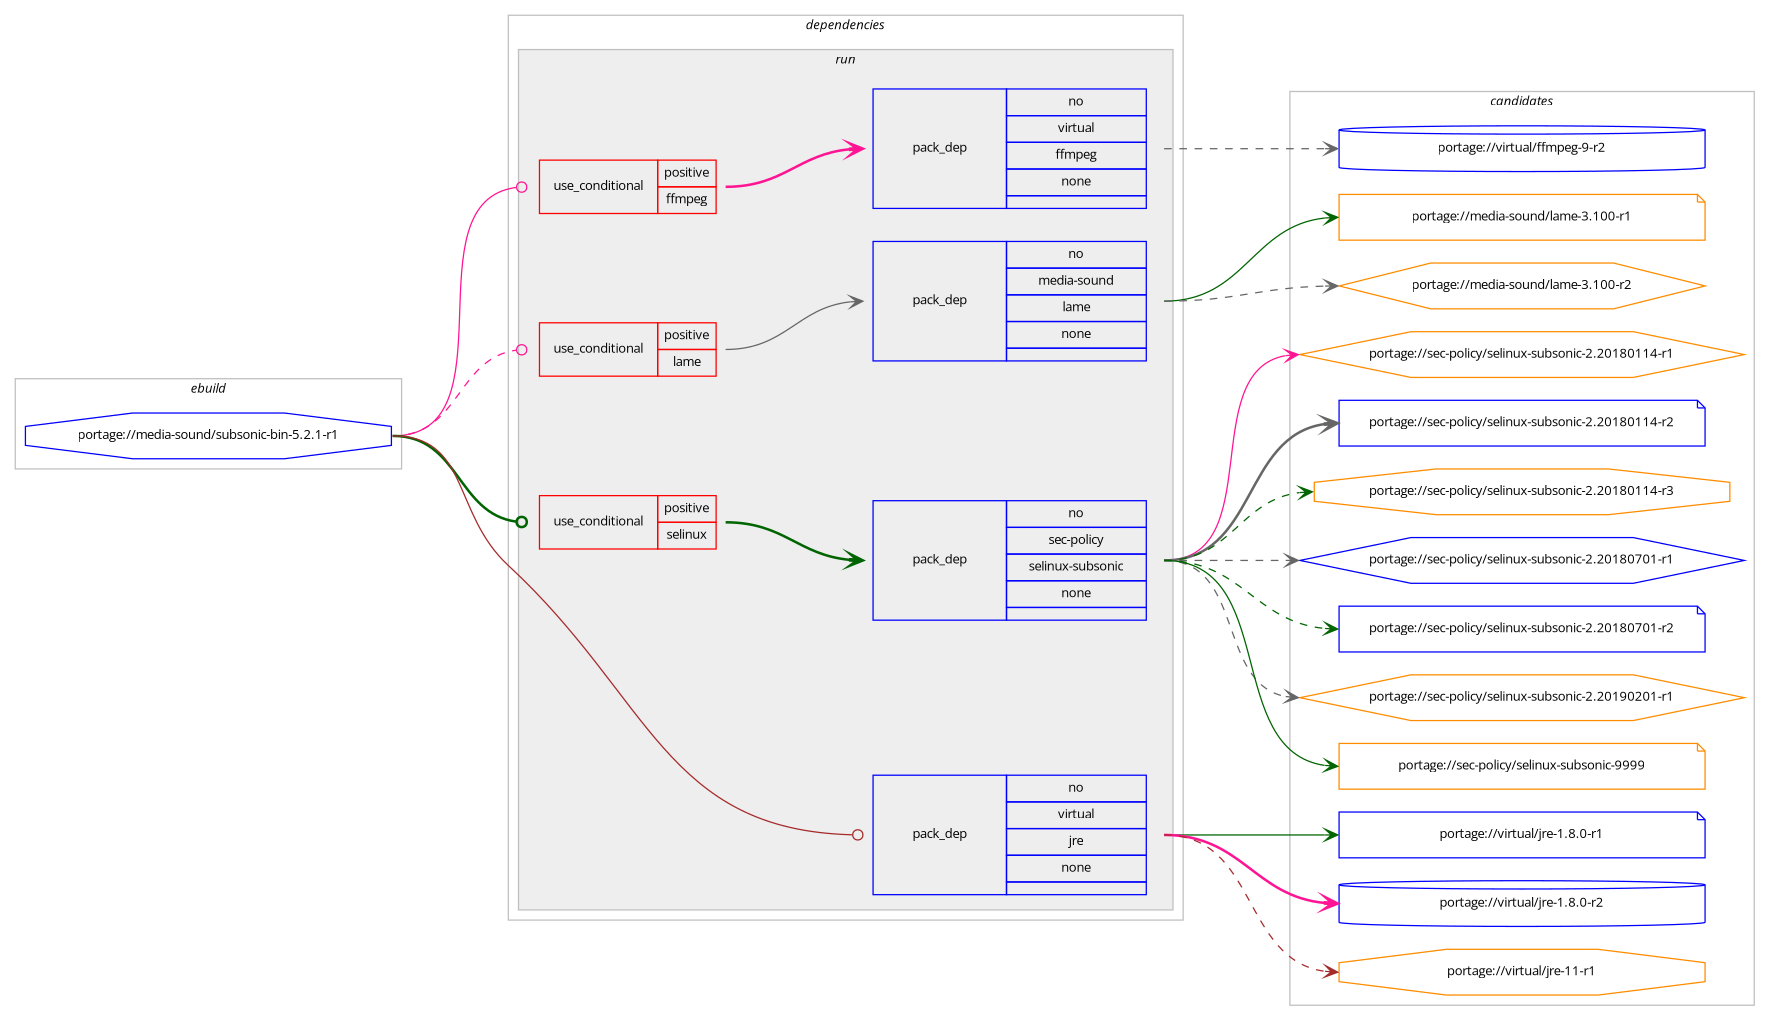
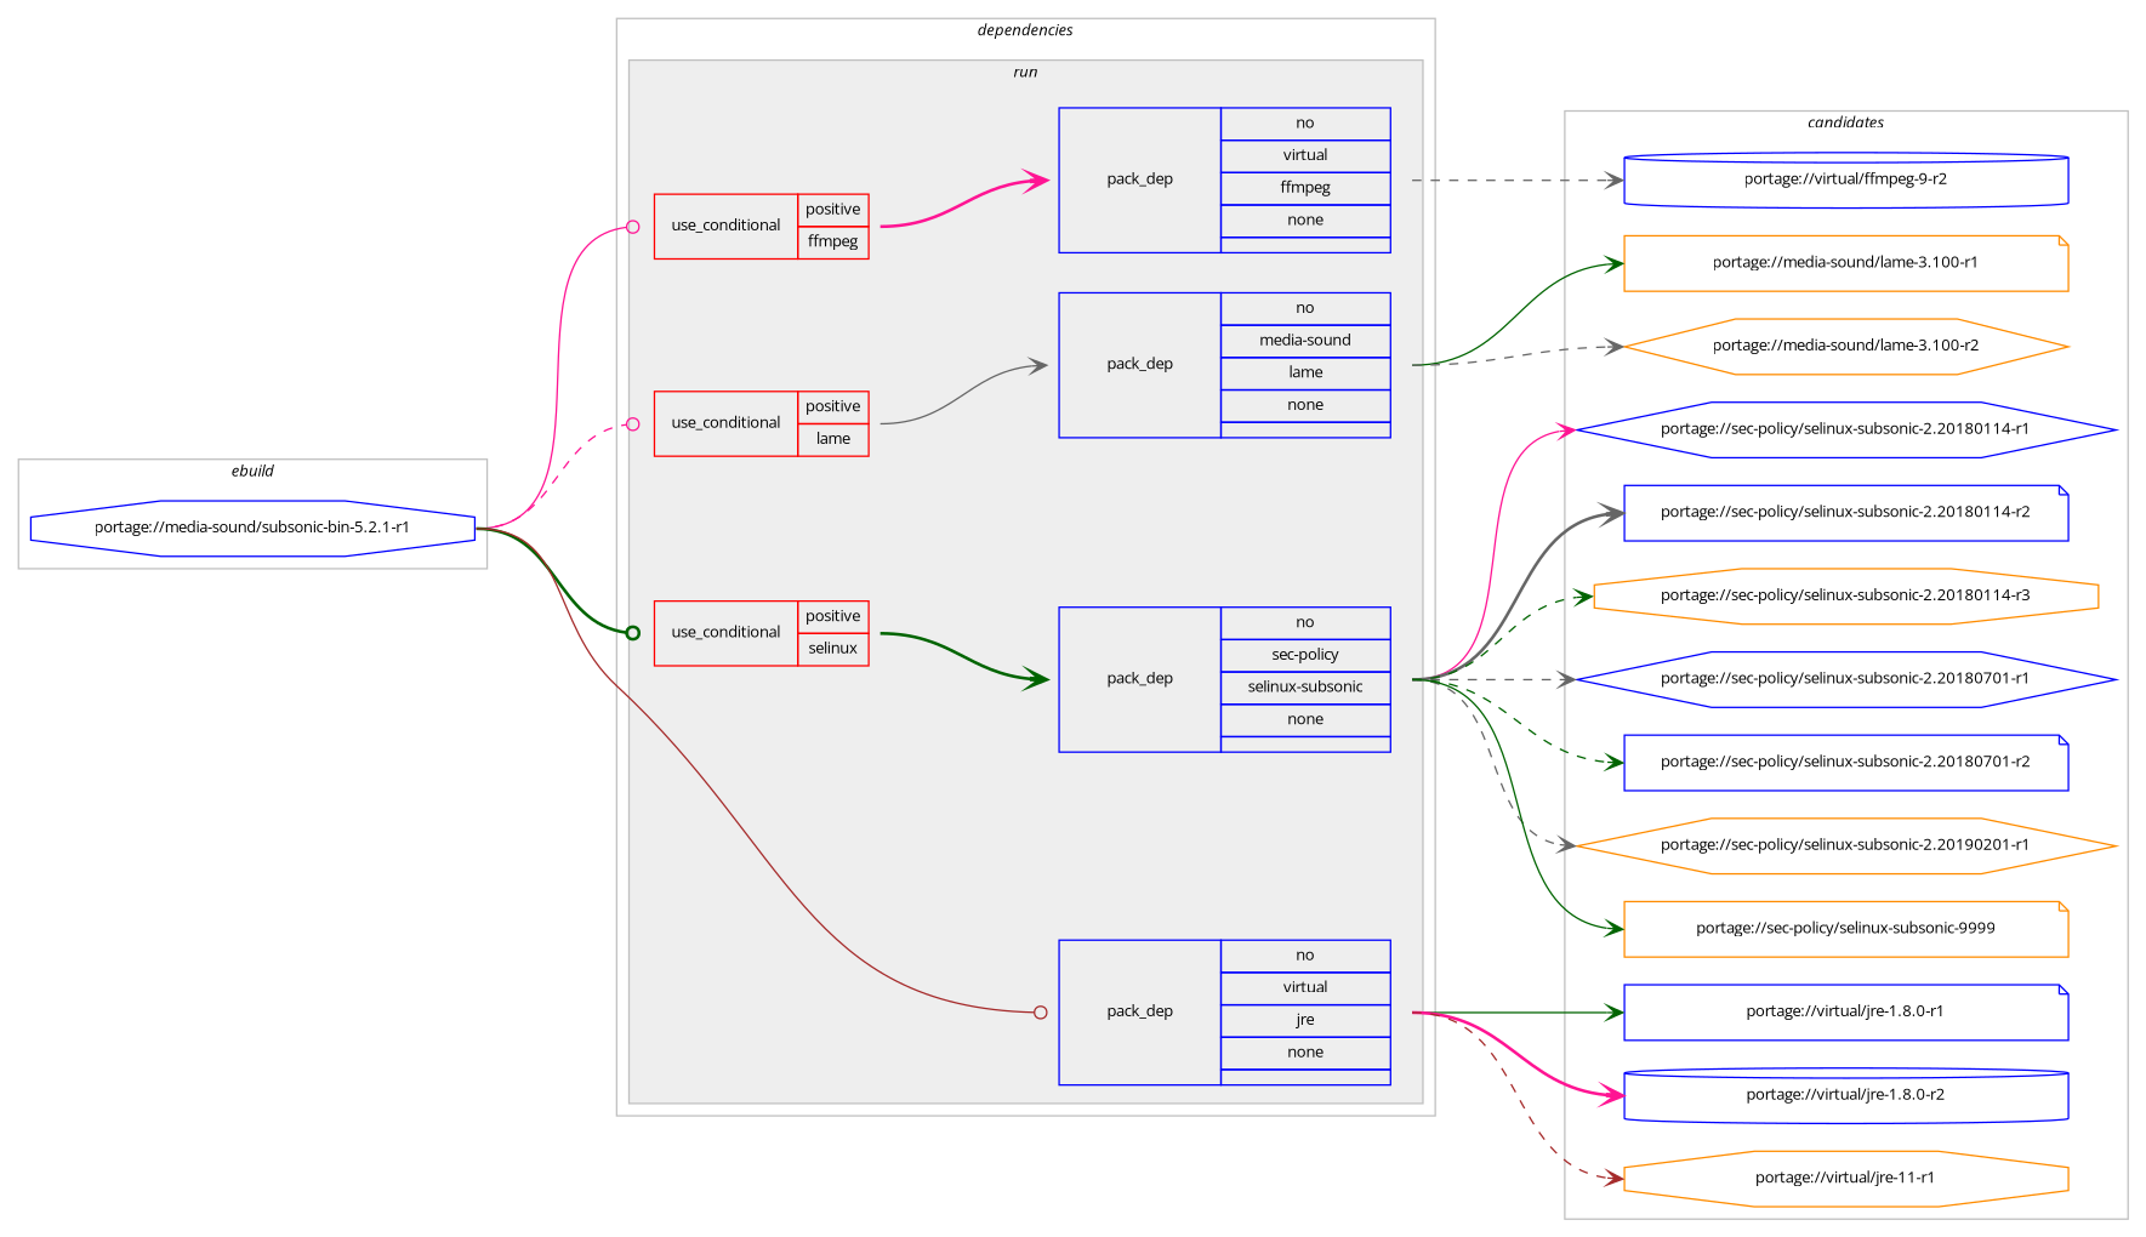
  digraph {
    compound=true
    concentrate=true
    fontname="Open Sans"
    fontsize=10
    newrank=true
    rankdir=LR
    ranksep=1.5
    node [color=blue fontname="Open Sans" fontsize=10 shape=none]
    edge [arrowhead=vee color=darkgreen fontname="Open Sans" headport=w style=dashed tailport=e weight=100]
    n1 [label="portage://media-sound/subsonic-bin-5.2.1-r1" shape=octagon width=4]
    n2 [label=<<TABLE BORDER="0" CELLBORDER="1" CELLSPACING="0" CELLPADDING="4" WIDTH="220"><TR><TD ROWSPAN="6" CELLPADDING="30">pack_dep</TD></TR><TR><TD WIDTH="110">no</TD></TR><TR><TD>virtual</TD></TR><TR><TD>ffmpeg</TD></TR><TR><TD>none</TD></TR><TR><TD></TD></TR></TABLE>>]
    n3 [color=red label=<<TABLE BORDER="0" CELLBORDER="1" CELLSPACING="0" CELLPADDING="4"><TR><TD ROWSPAN="3" CELLPADDING="10">use_conditional</TD></TR><TR><TD>positive</TD></TR><TR><TD>ffmpeg</TD></TR></TABLE>>]
    n4 [label=<<TABLE BORDER="0" CELLBORDER="1" CELLSPACING="0" CELLPADDING="4" WIDTH="220"><TR><TD ROWSPAN="6" CELLPADDING="30">pack_dep</TD></TR><TR><TD WIDTH="110">no</TD></TR><TR><TD>media-sound</TD></TR><TR><TD>lame</TD></TR><TR><TD>none</TD></TR><TR><TD></TD></TR></TABLE>>]
    n5 [color=red label=<<TABLE BORDER="0" CELLBORDER="1" CELLSPACING="0" CELLPADDING="4"><TR><TD ROWSPAN="3" CELLPADDING="10">use_conditional</TD></TR><TR><TD>positive</TD></TR><TR><TD>lame</TD></TR></TABLE>>]
    n6 [label=<<TABLE BORDER="0" CELLBORDER="1" CELLSPACING="0" CELLPADDING="4" WIDTH="220"><TR><TD ROWSPAN="6" CELLPADDING="30">pack_dep</TD></TR><TR><TD WIDTH="110">no</TD></TR><TR><TD>sec-policy</TD></TR><TR><TD>selinux-subsonic</TD></TR><TR><TD>none</TD></TR><TR><TD></TD></TR></TABLE>>]
    n7 [color=red label=<<TABLE BORDER="0" CELLBORDER="1" CELLSPACING="0" CELLPADDING="4"><TR><TD ROWSPAN="3" CELLPADDING="10">use_conditional</TD></TR><TR><TD>positive</TD></TR><TR><TD>selinux</TD></TR></TABLE>>]
    n8 [label=<<TABLE BORDER="0" CELLBORDER="1" CELLSPACING="0" CELLPADDING="4" WIDTH="220"><TR><TD ROWSPAN="6" CELLPADDING="30">pack_dep</TD></TR><TR><TD WIDTH="110">no</TD></TR><TR><TD>virtual</TD></TR><TR><TD>jre</TD></TR><TR><TD>none</TD></TR><TR><TD></TD></TR></TABLE>>]
    n9 [label="portage://virtual/ffmpeg-9-r2" shape=cylinder width=4]
    n10 [color=darkorange label="portage://media-sound/lame-3.100-r1" shape=note width=4]
    n11 [color=darkorange label="portage://media-sound/lame-3.100-r2" shape=hexagon width=4]
-   n12 [color=darkorange label="portage://sec-policy/selinux-subsonic-2.20180114-r1" shape=hexagon width=4]
+   n12 [label="portage://sec-policy/selinux-subsonic-2.20180114-r1" shape=hexagon width=4]
    n13 [label="portage://sec-policy/selinux-subsonic-2.20180114-r2" shape=note width=4]
    n14 [color=darkorange label="portage://sec-policy/selinux-subsonic-2.20180114-r3" shape=octagon width=4]
    n15 [label="portage://sec-policy/selinux-subsonic-2.20180701-r1" shape=hexagon width=4]
    n16 [label="portage://sec-policy/selinux-subsonic-2.20180701-r2" shape=note width=4]
    n17 [color=darkorange label="portage://sec-policy/selinux-subsonic-2.20190201-r1" shape=hexagon width=4]
    n18 [color=darkorange label="portage://sec-policy/selinux-subsonic-9999" shape=note width=4]
    n19 [label="portage://virtual/jre-1.8.0-r1" shape=note width=4]
    n20 [label="portage://virtual/jre-1.8.0-r2" shape=cylinder width=4]
    n21 [color=darkorange label="portage://virtual/jre-11-r1" shape=octagon width=4]
    subgraph cluster_1 {
      color=gray
      label=<<i>ebuild</i>>
      rank=same
      n1
    }
    subgraph cluster_2 {
      color=gray
      label=<<i>dependencies</i>>
      subgraph cluster_3 {
        color=gray
        fillcolor="#eeeeee"
        label=<<i>compile</i>>
        style=filled
      }
      subgraph cluster_4 {
        color=gray
        fillcolor="#eeeeee"
        label=<<i>compile and run</i>>
        style=filled
      }
      subgraph cluster_5 {
        color=gray
        fillcolor="#eeeeee"
        label=<<i>run</i>>
        style=filled
        subgraph sub_6 {
          color=gray
          fillcolor="#eeeeee"
          label=<<i>run</i>>
          style=filled
          n3
          subgraph sub_7 {
            color=gray
            fillcolor="#eeeeee"
            label=<<i>run</i>>
            style=filled
            n2
          }
        }
        subgraph sub_8 {
          color=gray
          fillcolor="#eeeeee"
          label=<<i>run</i>>
          style=filled
          n5
          subgraph sub_9 {
            color=gray
            fillcolor="#eeeeee"
            label=<<i>run</i>>
            style=filled
            n4
          }
        }
        subgraph sub_10 {
          color=gray
          fillcolor="#eeeeee"
          label=<<i>run</i>>
          style=filled
          n7
          subgraph sub_11 {
            color=gray
            fillcolor="#eeeeee"
            label=<<i>run</i>>
            style=filled
            n6
          }
        }
        subgraph sub_12 {
          color=gray
          fillcolor="#eeeeee"
          label=<<i>run</i>>
          style=filled
          n8
        }
      }
    }
    subgraph cluster_13 {
      color=gray
      label=<<i>candidates</i>>
      rank=same
      subgraph sub_14 {
        color=black
        label=<<i>candidates</i>>
        nodesep=1
        rank=same
        n9
      }
      subgraph sub_15 {
        color=black
        label=<<i>candidates</i>>
        nodesep=1
        rank=same
        n10
        n11
      }
      subgraph sub_16 {
        color=black
        label=<<i>candidates</i>>
        nodesep=1
        rank=same
        n12
        n13
        n14
        n15
        n16
        n17
        n18
      }
      subgraph sub_17 {
        color=black
        label=<<i>candidates</i>>
        nodesep=1
        rank=same
        n19
        n20
        n21
      }
    }
    n1 -> n3 [arrowhead=odot color=deeppink style=solid weight=20]
    n1 -> n5 [arrowhead=odot color=deeppink weight=20]
    n1 -> n7 [arrowhead=odot style=bold weight=20]
    n1 -> n8 [arrowhead=odot color=brown style=solid weight=20]
    n2 -> n9 [color=gray40]
    n3 -> n2 [color=deeppink style=bold weight=20]
    n4 -> n10 [style=solid]
    n4 -> n11 [color=gray40]
    n5 -> n4 [color=gray40 style=solid weight=20]
    n6 -> n12 [color=deeppink style=solid]
    n6 -> n13 [color=gray40 style=bold]
    n6 -> n14
    n6 -> n15 [color=gray40]
    n6 -> n16
    n6 -> n17 [color=gray40]
    n6 -> n18 [style=solid]
    n7 -> n6 [style=bold weight=20]
    n8 -> n19 [style=solid]
    n8 -> n20 [color=deeppink style=bold]
    n8 -> n21 [color=brown]
  }
